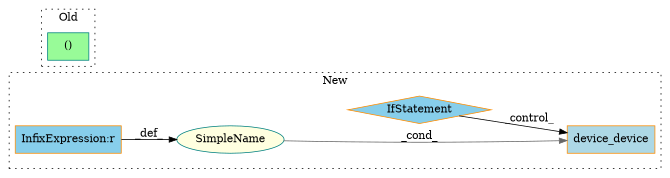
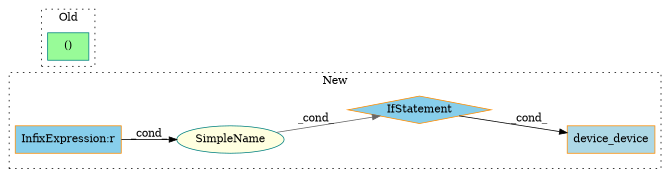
  digraph {
    rankdir=LR
    node [color=darkorange fillcolor=skyblue shape=box style=filled]
    edge [color=black]
    n1 [a=32 fillcolor=lightblue l=12 label=device_device s=525]
    n2 [a=27 l=4 label="InfixExpression:r" s=455]
    n3 [a=42 color=teal fillcolor=lightyellow label=SimpleName shape=ellipse]
    n4 [a=25 l="4,2" label=IfStatement s="445,463" shape=diamond]
    n5 [a=106 color=teal fillcolor=palegreen l=36 label="()" s=6303]
    subgraph cluster_1 {
      label=New
      style=dotted
      n1
      n2
      n3
      n4
    }
    subgraph cluster_2 {
      label=Old
      style=dotted
      n5
    }
-   n2 -> n3 [label=_def_]
-   n3 -> n1 [color=gray40 label=_cond_]
-   n4 -> n1 [label=_control_]
+   n2 -> n3 [label=_cond_]
+   n3 -> n4 [color=gray40 label=_cond_]
+   n4 -> n1 [label=_cond_]
  }
